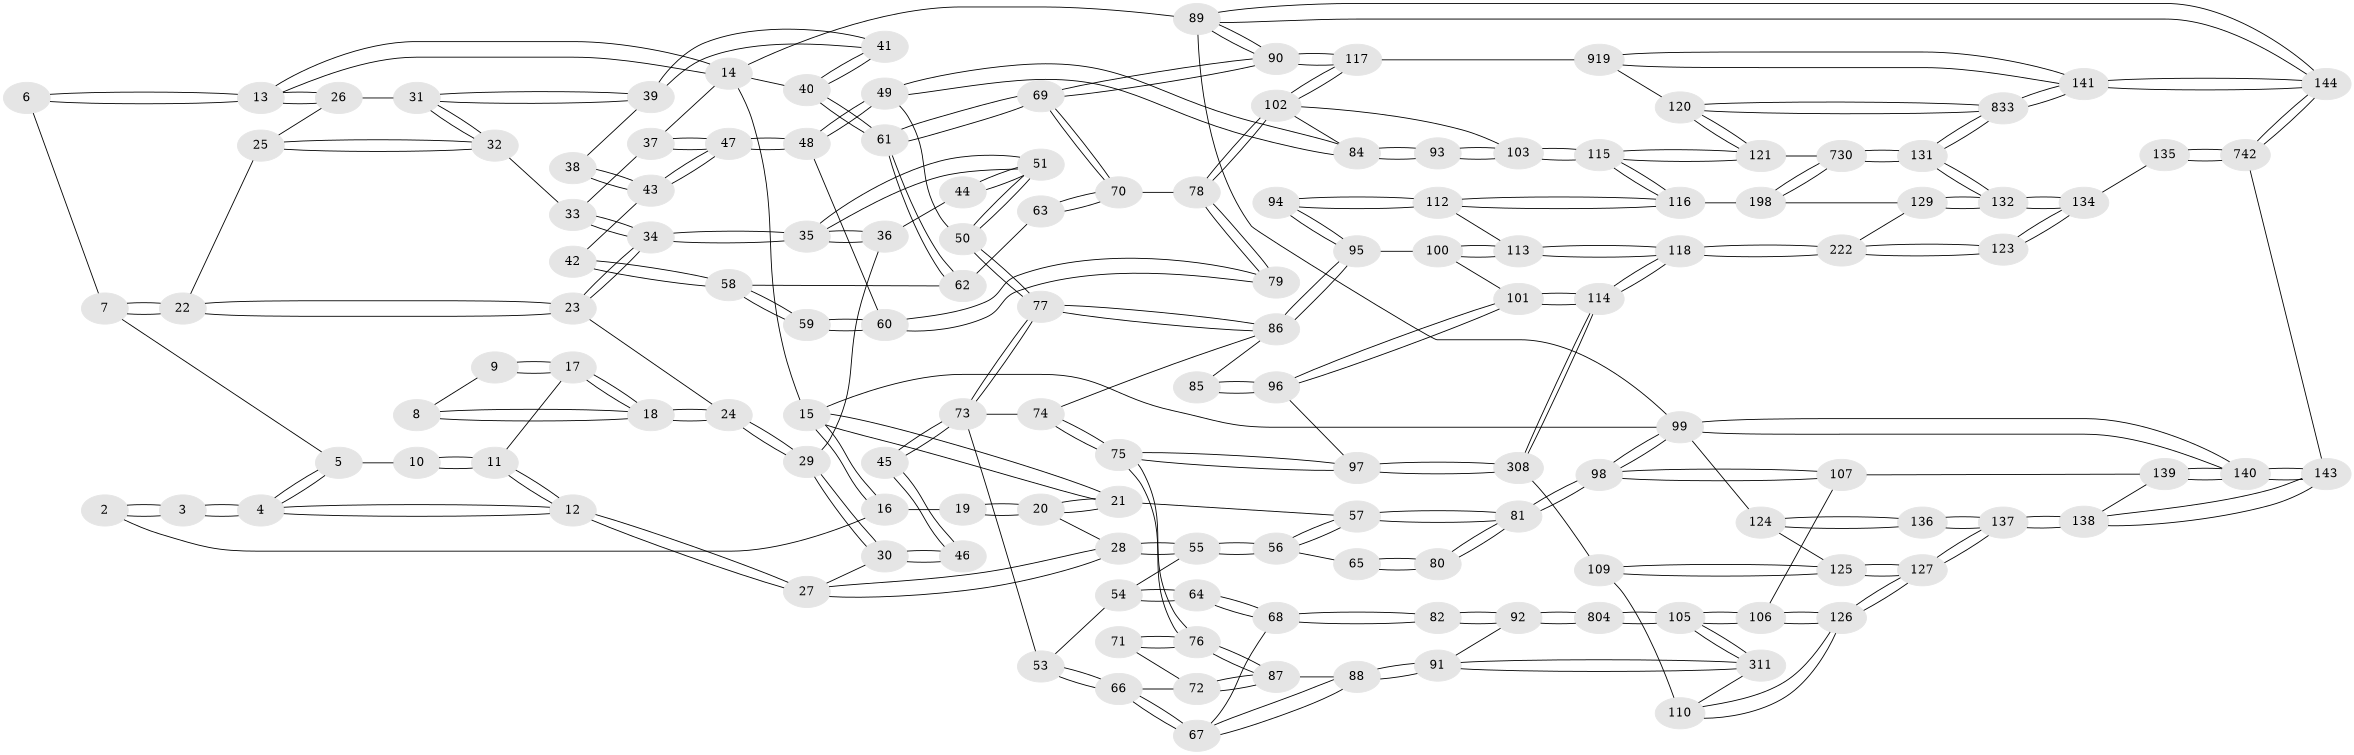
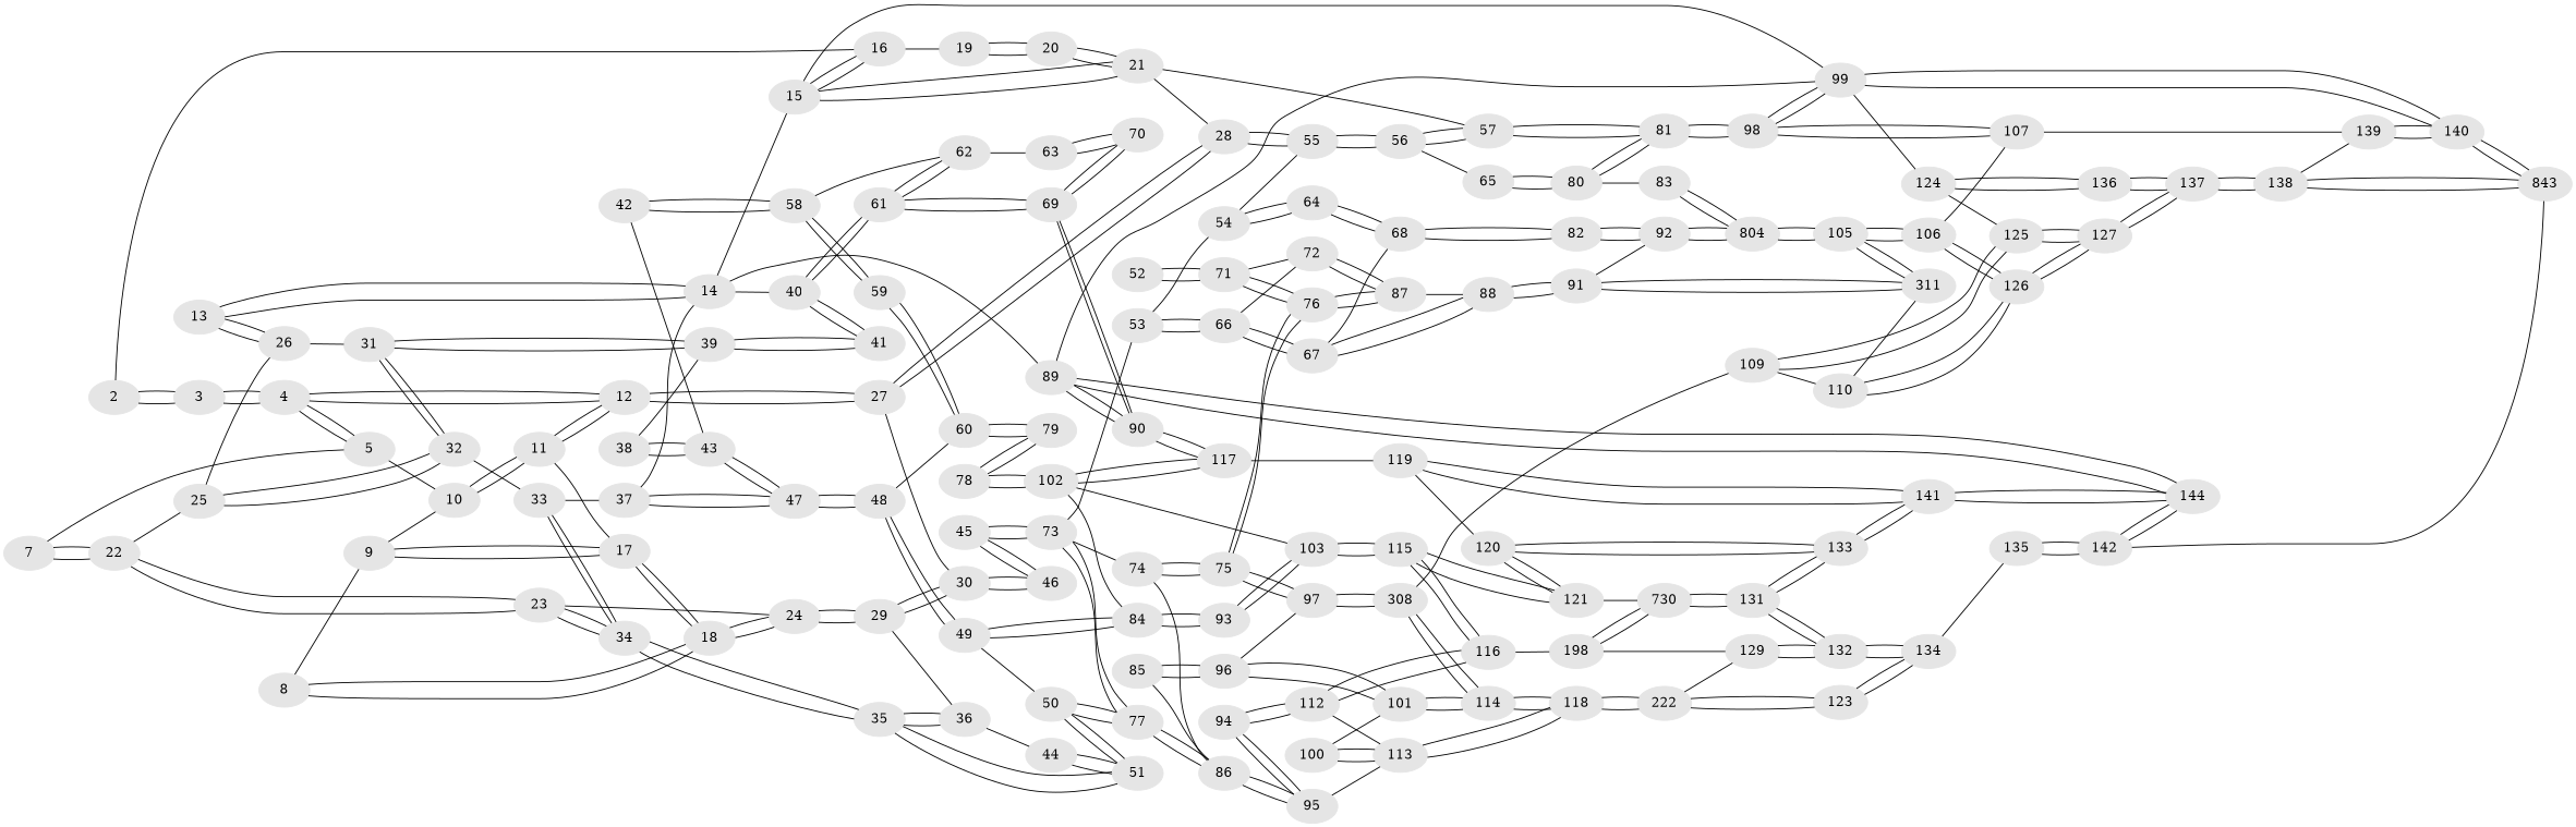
  graph {
    rankdir=LR
    node [color=gray90 style=filled]
    2
    3
    16
-   6
    7
    13
    4
    19
    5
    12
    20
    10
    27
    11
    22
    14
    26
    8
    9
    18
    23
    25
    17
    24
    28
    30
    15
    40
    89
    31
    21
    99
    41
    61
    90
    144
    57
    140
    124
    29
    55
    81
    34
    32
    35
    36
    33
    39
    46
    56
    44
    37
    47
    51
    38
    43
    48
    62
    69
    42
    58
    59
    45
    73
    77
    53
    74
+   52
    71
    49
    60
    50
    84
    79
    93
    86
    54
    66
    72
    76
    64
    67
    68
    65
    80
    98
    63
    70
    78
    82
+   83
    88
    87
    91
    92
    117
    102
    75
    97
    85
    96
    n102 [label=308]
    95
    103
    n105 [label=804]
    107
    105
    101
    100
    n110 [label=311]
-   119 [label=919]
+   119
    94
    112
    115
    113
    116
    114
    109
    139
-   143
+   143 [label=843]
    118
    121
    106
    126
    127
    110
    125
    n128 [label=198]
    n129 [label=222]
    n130 [label=730]
    129
    120
    141
    123
-   133 [label=833]
+   133
    131
    134
    132
    136
    135
    137
    138
-   142 [label=742]
+   142
    2 -- 3
    2 -- 3
    2 -- 16
    3 -- 4
    3 -- 4
    16 -- 19
-   6 -- 7
-   6 -- 13
-   6 -- 13
    7 -- 5
    7 -- 22
    7 -- 22
    13 -- 14
    13 -- 14
    13 -- 26
    13 -- 26
    4 -- 5
    4 -- 5
    4 -- 12
    4 -- 12
    19 -- 20
    19 -- 20
    5 -- 10
    12 -- 27
    12 -- 27
-   20 -- 28
+   21 -- 28
    20 -- 21
    20 -- 21
    10 -- 11
    10 -- 11
    27 -- 28
    27 -- 28
    27 -- 30
    11 -- 12
    11 -- 12
    11 -- 17
    22 -- 23
    22 -- 23
    22 -- 25
    14 -- 15
    14 -- 40
    14 -- 89
    26 -- 31
    8 -- 9
    8 -- 18
    8 -- 18
+   9 -- 10
    9 -- 17
    9 -- 17
    18 -- 24
    18 -- 24
    23 -- 24
    23 -- 34
    23 -- 34
    25 -- 26
    25 -- 32
    25 -- 32
    17 -- 18
    17 -- 18
    24 -- 29
    24 -- 29
    28 -- 55
    28 -- 55
    30 -- 46
    30 -- 46
    15 -- 16
    15 -- 16
    15 -- 21
    15 -- 21
    15 -- 99
    40 -- 41
    40 -- 41
    40 -- 61
    40 -- 61
    89 -- 99
    89 -- 90
    89 -- 90
    89 -- 144
    89 -- 144
    31 -- 32
    31 -- 32
    31 -- 39
    31 -- 39
    21 -- 57
    99 -- 140
    99 -- 140
    99 -- 124
    61 -- 62
    61 -- 62
    61 -- 69
    61 -- 69
    90 -- 117
    90 -- 117
    57 -- 81
    57 -- 81
    140 -- 143
    140 -- 143
    124 -- 125
    124 -- 136
    124 -- 136
    29 -- 30
    29 -- 30
    29 -- 36
    55 -- 56
    55 -- 56
    81 -- 98
    81 -- 98
    34 -- 35
    34 -- 35
    32 -- 33
    35 -- 36
    35 -- 36
    35 -- 51
    35 -- 51
    36 -- 44
    33 -- 34
    33 -- 34
    33 -- 37
    39 -- 41
    39 -- 41
    56 -- 57
    56 -- 57
    56 -- 65
    44 -- 51
    44 -- 51
    37 -- 14
    37 -- 47
    37 -- 47
    47 -- 48
    47 -- 48
    38 -- 39
    38 -- 43
    38 -- 43
    43 -- 47
    43 -- 47
    48 -- 49
    48 -- 49
    48 -- 60
    62 -- 63
    69 -- 90
    69 -- 90
    69 -- 70
    69 -- 70
    42 -- 43
    42 -- 58
    42 -- 58
    58 -- 62
    58 -- 59
    58 -- 59
    59 -- 60
    59 -- 60
    45 -- 46
    45 -- 46
    45 -- 73
    45 -- 73
    73 -- 77
    73 -- 77
    73 -- 53
    73 -- 74
    77 -- 86
    77 -- 86
    53 -- 54
    53 -- 66
    53 -- 66
    74 -- 86
    74 -- 75
    74 -- 75
+   52 -- 71
+   52 -- 71
    71 -- 72
    71 -- 76
    71 -- 76
    49 -- 50
    49 -- 84
    49 -- 84
    60 -- 79
    60 -- 79
    50 -- 51
    50 -- 51
    50 -- 77
    50 -- 77
    84 -- 93
    84 -- 93
    93 -- 103
    93 -- 103
    86 -- 95
    86 -- 95
    54 -- 55
    54 -- 64
    54 -- 64
    66 -- 72
    66 -- 67
    66 -- 67
    72 -- 87
    72 -- 87
    76 -- 87
    76 -- 87
    64 -- 68
    64 -- 68
    67 -- 68
    67 -- 88
    67 -- 88
    68 -- 82
    68 -- 82
    65 -- 80
    65 -- 80
    80 -- 81
    80 -- 81
+   80 -- 83
    98 -- 99
    98 -- 99
    98 -- 107
    98 -- 107
    63 -- 70
    63 -- 70
-   70 -- 78
    78 -- 79
    78 -- 79
    78 -- 102
    78 -- 102
    82 -- 92
    82 -- 92
+   83 -- n105
+   83 -- n105
    88 -- 91
    88 -- 91
    87 -- 88
    91 -- 92
    91 -- n110
    91 -- n110
    92 -- n105
    92 -- n105
    117 -- 119
    102 -- 84
    102 -- 117
    102 -- 117
    102 -- 103
    75 -- 76
    75 -- 76
    75 -- 97
    75 -- 97
    97 -- n102
    97 -- n102
    85 -- 86
    85 -- 96
    85 -- 96
    96 -- 97
    96 -- 101
    96 -- 101
    n102 -- 114
    n102 -- 114
    n102 -- 109
-   95 -- 100
+   95 -- 113
    103 -- 115
    103 -- 115
    n105 -- 105
    n105 -- 105
    107 -- 139
    105 -- n110
    105 -- n110
    105 -- 106
    105 -- 106
    101 -- 114
    101 -- 114
    100 -- 101
    100 -- 113
    100 -- 113
    119 -- 120
    119 -- 141
    119 -- 141
    94 -- 95
    94 -- 95
    94 -- 112
    94 -- 112
    112 -- 113
    112 -- 116
    112 -- 116
    115 -- 116
    115 -- 116
    115 -- 121
    115 -- 121
    113 -- 118
    113 -- 118
    116 -- n128
    114 -- 118
    114 -- 118
    109 -- 110
    109 -- 125
    109 -- 125
    139 -- 140
    139 -- 140
    118 -- n129
    118 -- n129
    121 -- n130
    106 -- 107
    106 -- 126
    106 -- 126
    126 -- 127
    126 -- 127
    127 -- 137
    127 -- 137
    110 -- n110
    110 -- 126
    110 -- 126
    125 -- 127
    125 -- 127
    n128 -- n130
    n128 -- n130
    n128 -- 129
    n129 -- 129
    n129 -- 123
    n129 -- 123
    n130 -- 131
    n130 -- 131
    129 -- 132
    129 -- 132
    120 -- 121
    120 -- 121
    120 -- 133
    120 -- 133
    141 -- 144
    141 -- 144
    123 -- 134
    123 -- 134
    133 -- 141
    133 -- 141
    131 -- 133
    131 -- 133
    131 -- 132
    131 -- 132
    134 -- 135
    132 -- 134
    132 -- 134
    136 -- 137
    136 -- 137
    135 -- 142
    135 -- 142
    137 -- 138
    137 -- 138
    138 -- 139
    138 -- 143
    138 -- 143
    142 -- 144
    142 -- 144
    142 -- 143
  }
